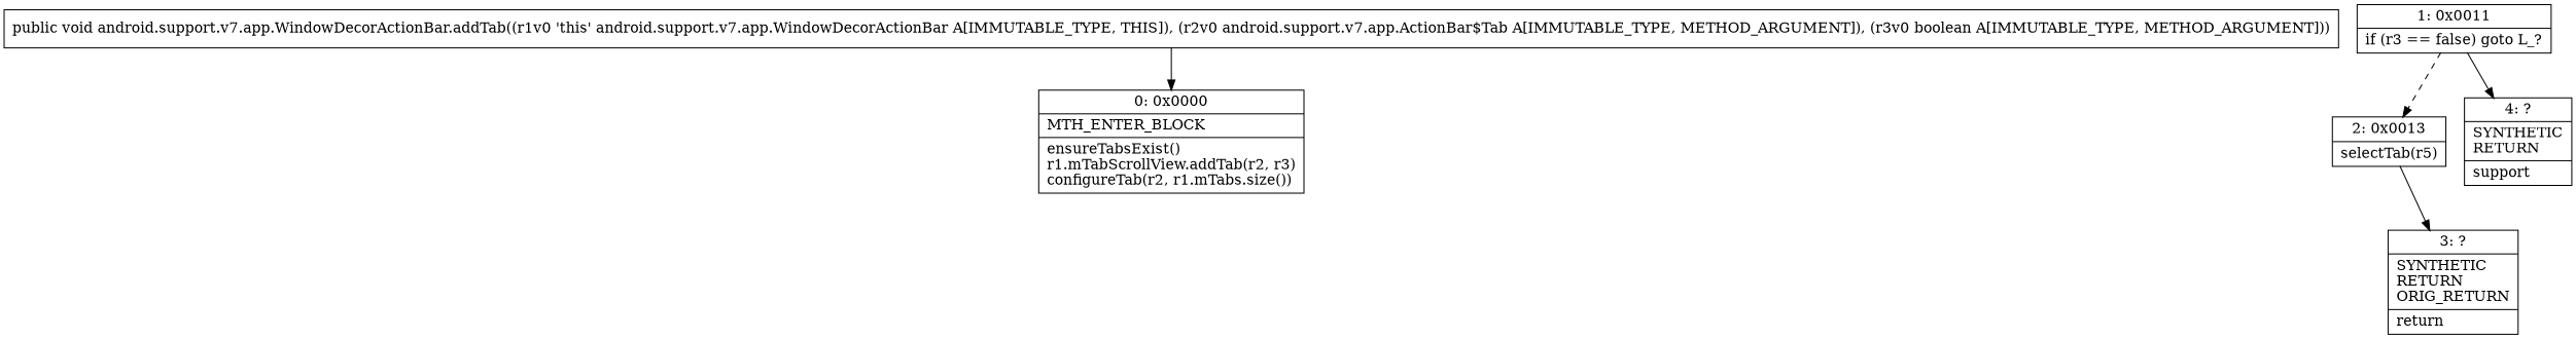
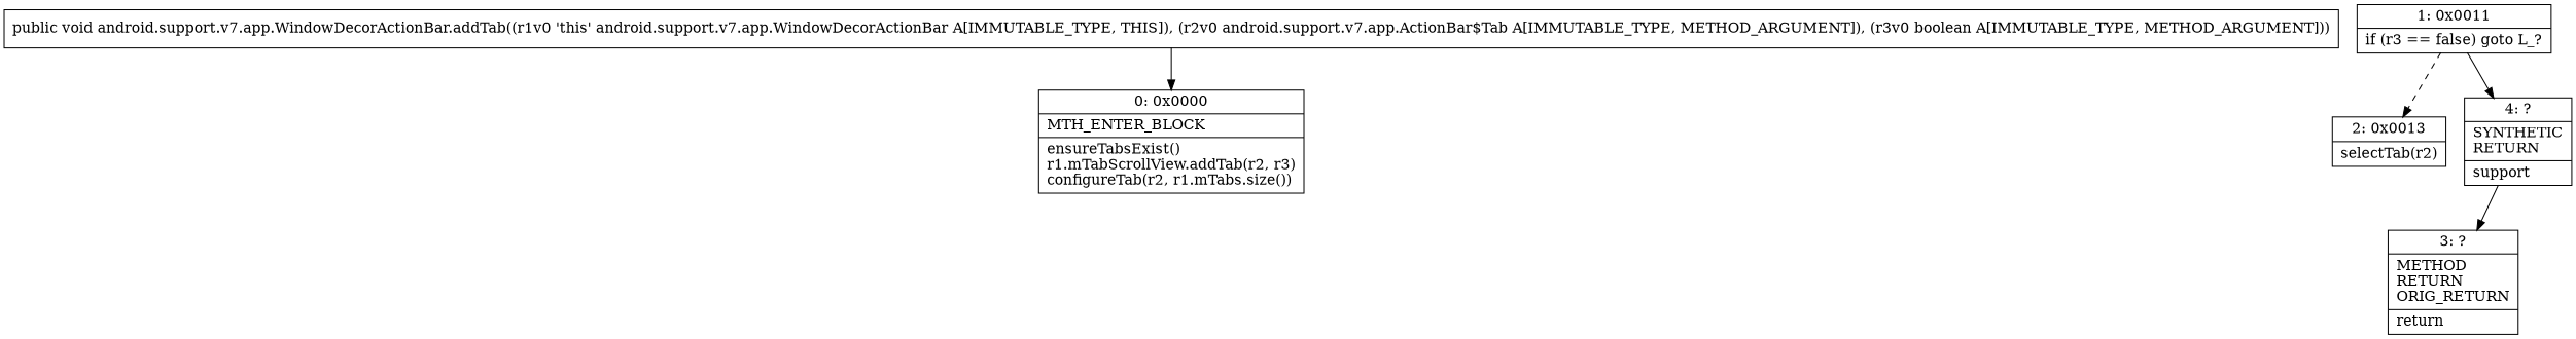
  digraph {
    node [shape=record]
    n1 [label="{0\:\ 0x0000|MTH_ENTER_BLOCK\l|ensureTabsExist()\lr1.mTabScrollView.addTab(r2, r3)\lconfigureTab(r2, r1.mTabs.size())\l}"]
    n2 [label="{1\:\ 0x0011|if (r3 == false) goto L_?\l}"]
-   n3 [label="{2\:\ 0x0013|selectTab(r5)\l}"]
+   n3 [label="{2\:\ 0x0013|selectTab(r2)\l}"]
    n4 [label="{4\:\ ?|SYNTHETIC\lRETURN\l|support\l}"]
-   n5 [label="{3\:\ ?|SYNTHETIC\lRETURN\lORIG_RETURN\l|return\l}"]
+   n5 [label="{3\:\ ?|METHOD\lRETURN\lORIG_RETURN\l|return\l}"]
    n6 [label="{public void android.support.v7.app.WindowDecorActionBar.addTab((r1v0 'this' android.support.v7.app.WindowDecorActionBar A[IMMUTABLE_TYPE, THIS]), (r2v0 android.support.v7.app.ActionBar$Tab A[IMMUTABLE_TYPE, METHOD_ARGUMENT]), (r3v0 boolean A[IMMUTABLE_TYPE, METHOD_ARGUMENT])) }"]
    n2 -> n3 [style=dashed]
    n2 -> n4
-   n3 -> n5
+   n4 -> n5
    n6 -> n1
  }
